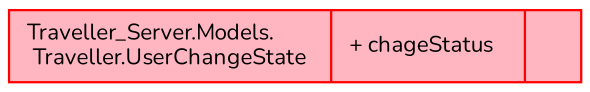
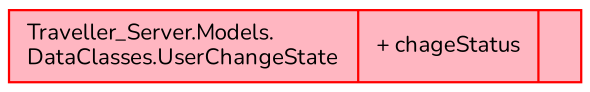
  digraph {
    rankdir=LR
    fontname=Nunito
-   n1 [color=red fillcolor=lightpink fontcolor=black fontname=Nunito fontsize=10 height=0.2 label="{Traveller_Server.Models.\lTraveller.UserChangeState\n|+ chageStatus\l|}" shape=record style=filled width=0.4]
+   n1 [color=red fillcolor=lightpink fontcolor=black fontname=Nunito fontsize=10 height=0.2 label="{Traveller_Server.Models.\lDataClasses.UserChangeState\n|+ chageStatus\l|}" shape=record style=filled width=0.4]
  }
